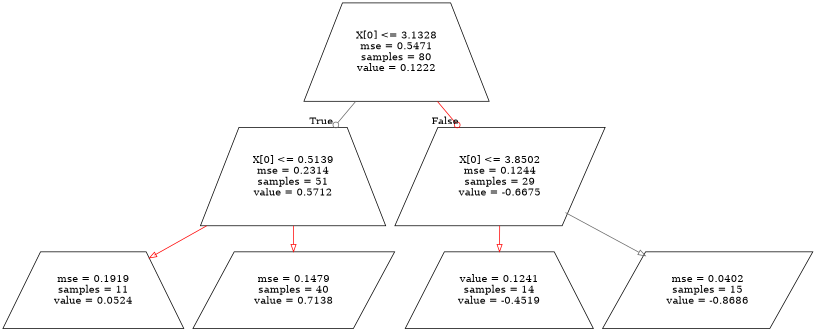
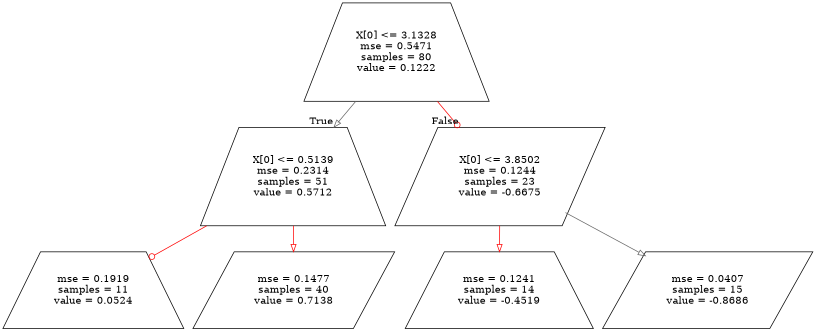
  digraph {
    node [shape=trapezium]
    edge [arrowhead=odot color=red]
    n1 [label="X[0] <= 3.1328\nmse = 0.5471\nsamples = 80\nvalue = 0.1222"]
    n2 [label="X[0] <= 0.5139\nmse = 0.2314\nsamples = 51\nvalue = 0.5712"]
-   n3 [label="X[0] <= 3.8502\nmse = 0.1244\nsamples = 29\nvalue = -0.6675" shape=parallelogram]
+   n3 [label="X[0] <= 3.8502\nmse = 0.1244\nsamples = 23\nvalue = -0.6675" shape=parallelogram]
    n4 [label="mse = 0.1919\nsamples = 11\nvalue = 0.0524"]
-   n5 [label="mse = 0.1479\nsamples = 40\nvalue = 0.7138" shape=parallelogram]
-   n6 [label="value = 0.1241\nsamples = 14\nvalue = -0.4519"]
-   n7 [label="mse = 0.0402\nsamples = 15\nvalue = -0.8686" shape=parallelogram]
-   n1 -> n2 [color=gray40 headlabel=True labelangle=45 labeldistance=2.5]
+   n5 [label="mse = 0.1477\nsamples = 40\nvalue = 0.7138" shape=parallelogram]
+   n6 [label="mse = 0.1241\nsamples = 14\nvalue = -0.4519"]
+   n7 [label="mse = 0.0407\nsamples = 15\nvalue = -0.8686" shape=parallelogram]
+   n1 -> n2 [arrowhead=onormal color=gray40 headlabel=True labelangle=45 labeldistance=2.5]
    n1 -> n3 [headlabel=False labelangle=-45 labeldistance=2.5]
-   n2 -> n4 [arrowhead=onormal]
+   n2 -> n4
    n2 -> n5 [arrowhead=onormal]
    n3 -> n6 [arrowhead=onormal]
    n3 -> n7 [arrowhead=onormal color=gray40]
  }
